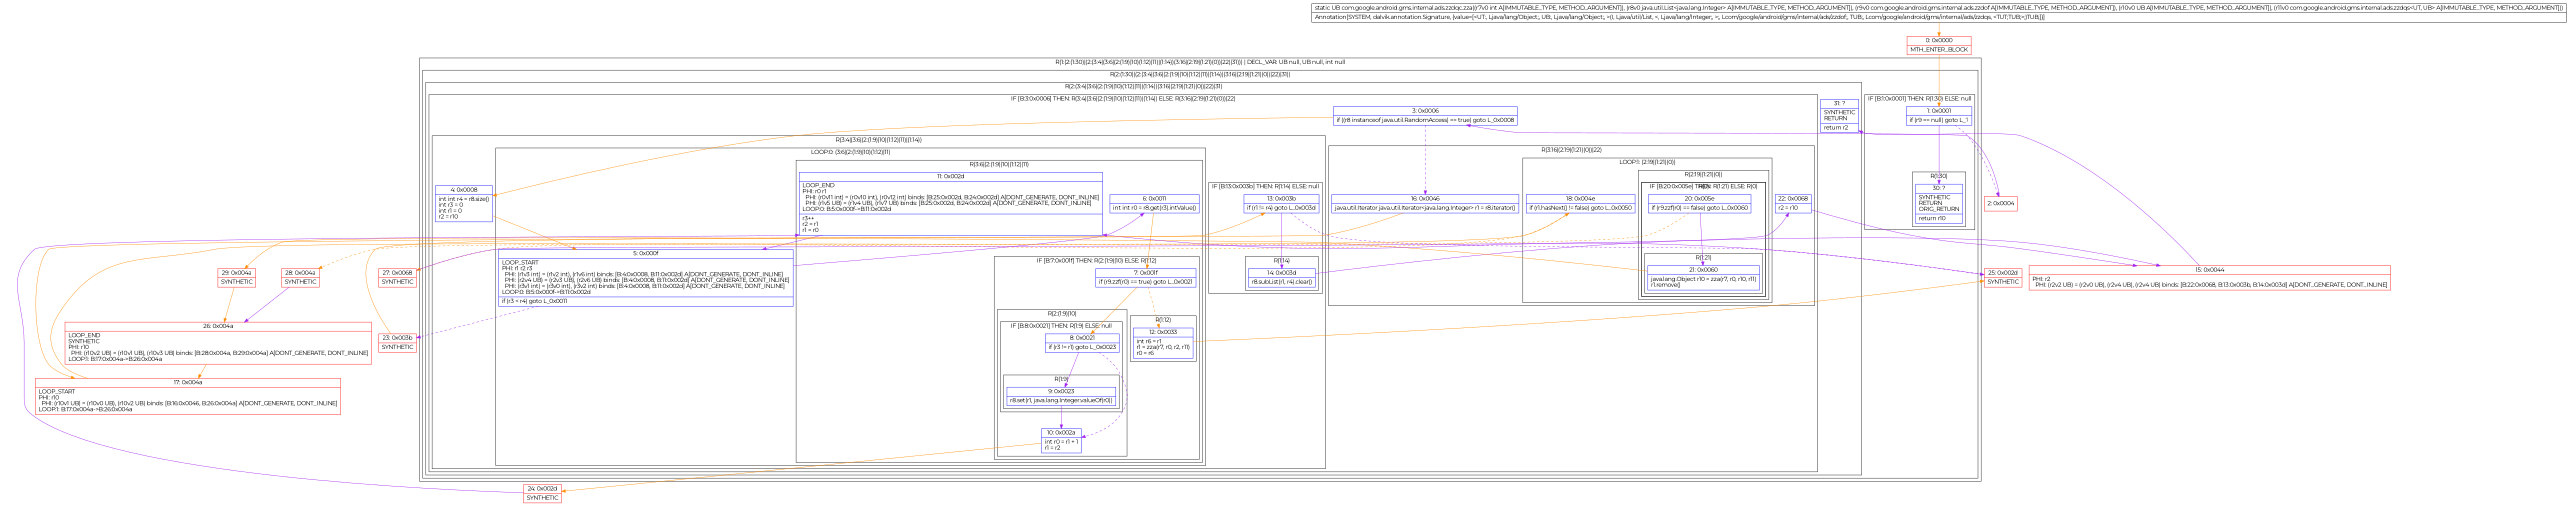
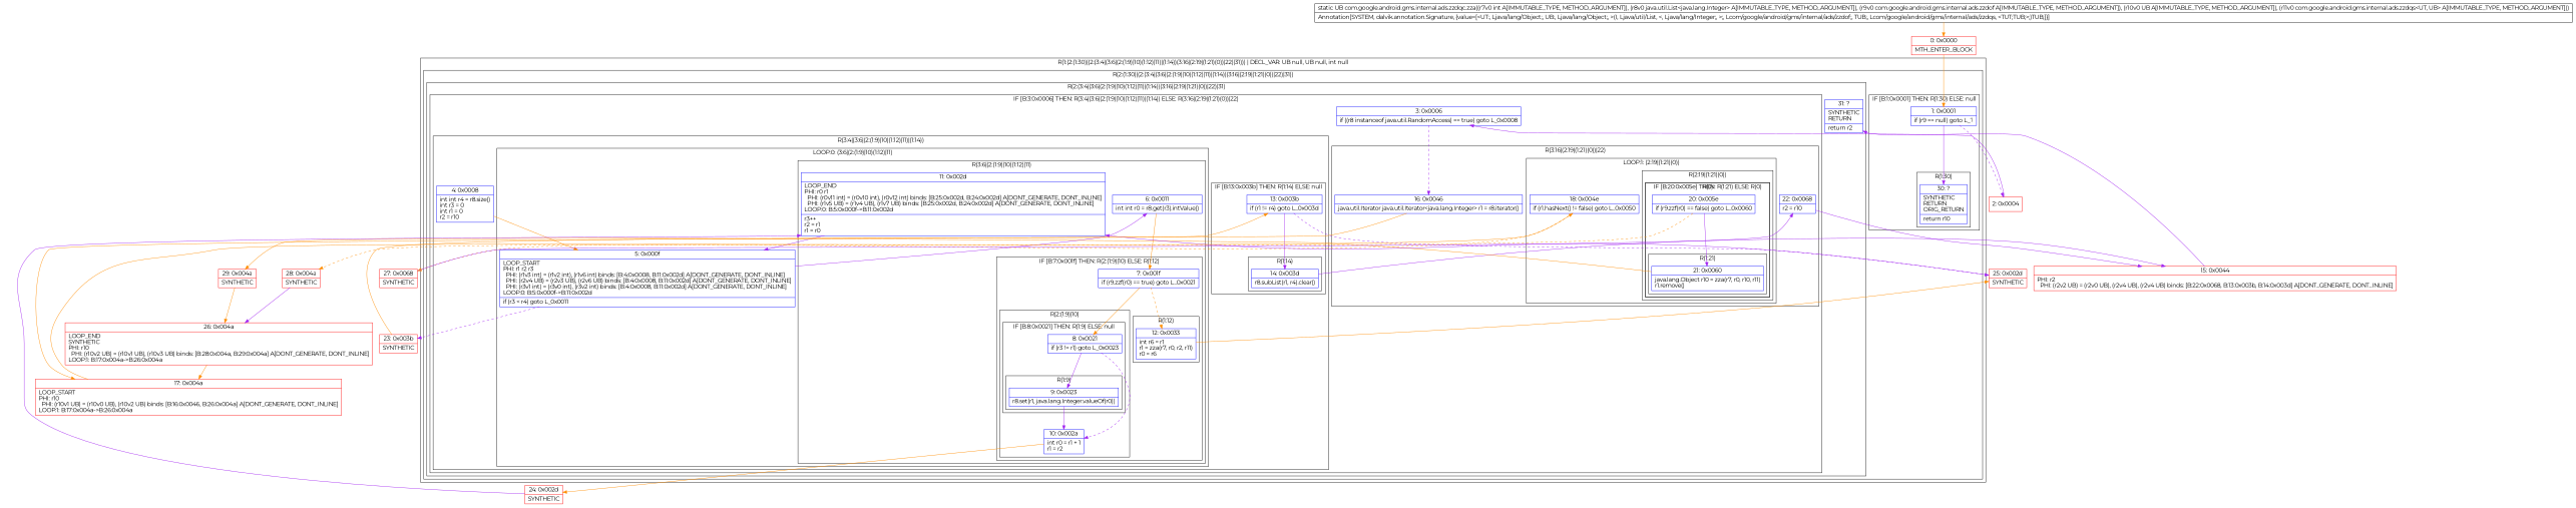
  digraph {
    fontname=Montserrat
    node [color=blue fontname=Montserrat shape=record]
    edge [color=purple fontname=Montserrat]
    n1 [label="{30\:\ ?|SYNTHETIC\lRETURN\lORIG_RETURN\l|return r10\l}"]
    n2 [label="{1\:\ 0x0001|if (r9 == null) goto L_?\l}"]
    n3 [label="{9\:\ 0x0023|r8.set(r1, java.lang.Integer.valueOf(r0))\l}"]
    n4 [label="{8\:\ 0x0021|if (r3 != r1) goto L_0x0023\l}"]
    n5 [label="{10\:\ 0x002a|int r0 = r1 + 1\lr1 = r2\l}"]
    n6 [label="{12\:\ 0x0033|int r6 = r1\lr1 = zza(r7, r0, r2, r11)\lr0 = r6\l}"]
    n7 [label="{7\:\ 0x001f|if (r9.zzf(r0) == true) goto L_0x0021\l}"]
    n8 [label="{6\:\ 0x0011|int int r0 = r8.get(r3).intValue()\l}"]
    n9 [label="{11\:\ 0x002d|LOOP_END\lPHI: r0 r1 \l  PHI: (r0v11 int) = (r0v10 int), (r0v12 int) binds: [B:25:0x002d, B:24:0x002d] A[DONT_GENERATE, DONT_INLINE]\l  PHI: (r1v5 UB) = (r1v4 UB), (r1v7 UB) binds: [B:25:0x002d, B:24:0x002d] A[DONT_GENERATE, DONT_INLINE]\lLOOP:0: B:5:0x000f\-\>B:11:0x002d\l|r3++\lr2 = r1\lr1 = r0\l}"]
    n10 [label="{5\:\ 0x000f|LOOP_START\lPHI: r1 r2 r3 \l  PHI: (r1v3 int) = (r1v2 int), (r1v6 int) binds: [B:4:0x0008, B:11:0x002d] A[DONT_GENERATE, DONT_INLINE]\l  PHI: (r2v4 UB) = (r2v3 UB), (r2v6 UB) binds: [B:4:0x0008, B:11:0x002d] A[DONT_GENERATE, DONT_INLINE]\l  PHI: (r3v1 int) = (r3v0 int), (r3v2 int) binds: [B:4:0x0008, B:11:0x002d] A[DONT_GENERATE, DONT_INLINE]\lLOOP:0: B:5:0x000f\-\>B:11:0x002d\l|if (r3 \< r4) goto L_0x0011\l}"]
    n11 [label="{14\:\ 0x003d|r8.subList(r1, r4).clear()\l}"]
    n12 [label="{13\:\ 0x003b|if (r1 != r4) goto L_0x003d\l}"]
    n13 [label="{4\:\ 0x0008|int int r4 = r8.size()\lint r3 = 0\lint r1 = 0\lr2 = r10\l}"]
    n14 [label="{21\:\ 0x0060|java.lang.Object r10 = zza(r7, r0, r10, r11)\lr1.remove()\l}"]
    n15 [label="{20\:\ 0x005e|if (r9.zzf(r0) == false) goto L_0x0060\l}"]
    n16 [label="{18\:\ 0x004e|if (r1.hasNext() != false) goto L_0x0050\l}"]
    n17 [label="{16\:\ 0x0046|java.util.Iterator java.util.Iterator\<java.lang.Integer\> r1 = r8.iterator()\l}"]
    n18 [label="{22\:\ 0x0068|r2 = r10\l}"]
    n19 [label="{3\:\ 0x0006|if ((r8 instanceof java.util.RandomAccess) == true) goto L_0x0008\l}"]
    n20 [label="{31\:\ ?|SYNTHETIC\lRETURN\l|return r2\l}"]
    n21 [color=red label="{2\:\ 0x0004}"]
    n22 [color=red label="{24\:\ 0x002d|SYNTHETIC\l}"]
    n23 [color=red label="{25\:\ 0x002d|SYNTHETIC\l}"]
    n24 [color=red label="{23\:\ 0x003b|SYNTHETIC\l}"]
    n25 [color=red label="{15\:\ 0x0044|PHI: r2 \l  PHI: (r2v2 UB) = (r2v0 UB), (r2v4 UB), (r2v4 UB) binds: [B:22:0x0068, B:13:0x003b, B:14:0x003d] A[DONT_GENERATE, DONT_INLINE]\l}"]
    n26 [color=red label="{29\:\ 0x004a|SYNTHETIC\l}"]
    n27 [color=red label="{28\:\ 0x004a|SYNTHETIC\l}"]
    n28 [color=red label="{27\:\ 0x0068|SYNTHETIC\l}"]
    n29 [color=red label="{17\:\ 0x004a|LOOP_START\lPHI: r10 \l  PHI: (r10v1 UB) = (r10v0 UB), (r10v2 UB) binds: [B:16:0x0046, B:26:0x004a] A[DONT_GENERATE, DONT_INLINE]\lLOOP:1: B:17:0x004a\-\>B:26:0x004a\l}"]
    n30 [color=red label="{26\:\ 0x004a|LOOP_END\lSYNTHETIC\lPHI: r10 \l  PHI: (r10v2 UB) = (r10v1 UB), (r10v3 UB) binds: [B:28:0x004a, B:29:0x004a] A[DONT_GENERATE, DONT_INLINE]\lLOOP:1: B:17:0x004a\-\>B:26:0x004a\l}"]
    n31 [color=red label="{0\:\ 0x0000|MTH_ENTER_BLOCK\l}"]
    n32 [label="{static UB com.google.android.gms.internal.ads.zzdqc.zza((r7v0 int A[IMMUTABLE_TYPE, METHOD_ARGUMENT]), (r8v0 java.util.List\<java.lang.Integer\> A[IMMUTABLE_TYPE, METHOD_ARGUMENT]), (r9v0 com.google.android.gms.internal.ads.zzdof A[IMMUTABLE_TYPE, METHOD_ARGUMENT]), (r10v0 UB A[IMMUTABLE_TYPE, METHOD_ARGUMENT]), (r11v0 com.google.android.gms.internal.ads.zzdqs\<UT, UB\> A[IMMUTABLE_TYPE, METHOD_ARGUMENT]))  | Annotation[SYSTEM, dalvik.annotation.Signature, \{value=[\<UT:, Ljava\/lang\/Object;, UB:, Ljava\/lang\/Object;, \>(I, Ljava\/util\/List, \<, Ljava\/lang\/Integer;, \>;, Lcom\/google\/android\/gms\/internal\/ads\/zzdof;, TUB;, Lcom\/google\/android\/gms\/internal\/ads\/zzdqs, \<TUT;TUB;\>;)TUB;]\}]\l}" color=""]
    subgraph cluster_1 {
      label="R(1:(2:(1:30)|(2:(3:4|(3:6|(2:(1:9)|10)(1:12)|11)|(1:14))(3:16|(2:19|(1:21)(0))|22)|31))) | DECL_VAR: UB null, UB null, int null\l"
      subgraph cluster_2 {
        label="R(2:(1:30)|(2:(3:4|(3:6|(2:(1:9)|10)(1:12)|11)|(1:14))(3:16|(2:19|(1:21)(0))|22)|31))"
        subgraph cluster_3 {
          label="IF [B:1:0x0001] THEN: R(1:30) ELSE: null"
          n2
          subgraph cluster_4 {
            label="R(1:30)"
            n1
          }
        }
        subgraph cluster_5 {
          label="R(2:(3:4|(3:6|(2:(1:9)|10)(1:12)|11)|(1:14))(3:16|(2:19|(1:21)(0))|22)|31)"
          n20
          subgraph cluster_6 {
            label="IF [B:3:0x0006] THEN: R(3:4|(3:6|(2:(1:9)|10)(1:12)|11)|(1:14)) ELSE: R(3:16|(2:19|(1:21)(0))|22)"
            n19
            subgraph cluster_7 {
              label="R(3:4|(3:6|(2:(1:9)|10)(1:12)|11)|(1:14))"
              n13
              subgraph cluster_8 {
                label="LOOP:0: (3:6|(2:(1:9)|10)(1:12)|11)"
                n10
                subgraph cluster_9 {
                  label="R(3:6|(2:(1:9)|10)(1:12)|11)"
                  n8
                  n9
                  subgraph cluster_10 {
                    label="IF [B:7:0x001f] THEN: R(2:(1:9)|10) ELSE: R(1:12)"
                    n7
                    subgraph cluster_11 {
                      label="R(2:(1:9)|10)"
                      n5
                      subgraph cluster_12 {
                        label="IF [B:8:0x0021] THEN: R(1:9) ELSE: null"
                        n4
                        subgraph cluster_13 {
                          label="R(1:9)"
                          n3
                        }
                      }
                    }
                    subgraph cluster_14 {
                      label="R(1:12)"
                      n6
                    }
                  }
                }
              }
              subgraph cluster_15 {
                label="IF [B:13:0x003b] THEN: R(1:14) ELSE: null"
                n12
                subgraph cluster_16 {
                  label="R(1:14)"
                  n11
                }
              }
            }
            subgraph cluster_17 {
              label="R(3:16|(2:19|(1:21)(0))|22)"
              n17
              n18
              subgraph cluster_18 {
                label="LOOP:1: (2:19|(1:21)(0))"
                n16
                subgraph cluster_19 {
                  label="R(2:19|(1:21)(0))"
                  subgraph cluster_20 {
                    label="IF [B:20:0x005e] THEN: R(1:21) ELSE: R(0)"
                    n15
                    subgraph cluster_21 {
                      label="R(1:21)"
                      n14
                    }
                    subgraph cluster_22 {
                      label="R(0)"
                    }
                  }
                }
              }
            }
          }
        }
      }
    }
    n2 -> n1
    n2 -> n21 [style=dashed]
    n3 -> n5
    n4 -> n3
    n4 -> n5 [style=dashed]
    n5 -> n22 [color=darkorange]
    n6 -> n23 [color=darkorange]
    n7 -> n4 [color=darkorange]
    n7 -> n6 [color=darkorange style=dashed]
    n8 -> n7 [color=darkorange]
    n9 -> n10
    n10 -> n8
    n10 -> n24 [style=dashed]
    n11 -> n25
    n12 -> n11
    n12 -> n23 [style=dashed]
    n13 -> n10 [color=darkorange]
    n14 -> n26 [color=darkorange]
    n15 -> n14
    n15 -> n27 [color=darkorange style=dashed]
    n16 -> n28 [color=darkorange style=dashed]
    n17 -> n29 [color=darkorange]
    n18 -> n25
-   n19 -> n13 [color=darkorange]
    n19 -> n17 [style=dashed]
    n21 -> n19
    n22 -> n9
    n23 -> n9
    n24 -> n12 [color=darkorange]
    n25 -> n20
    n26 -> n30 [color=darkorange]
    n27 -> n30
    n28 -> n18
    n29 -> n16 [color=darkorange]
    n30 -> n29 [color=darkorange]
    n31 -> n2 [color=darkorange]
    n32 -> n31 [color=darkorange]
  }
